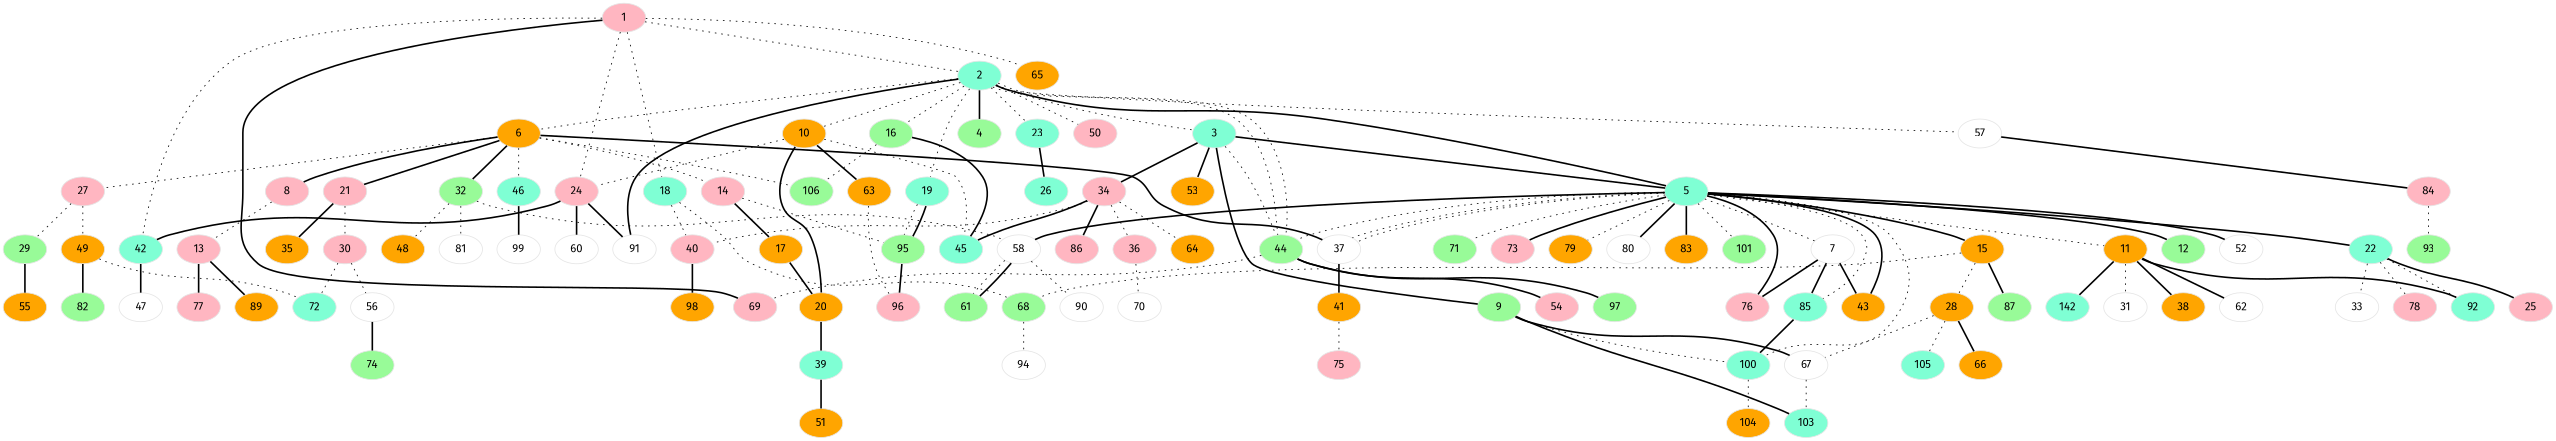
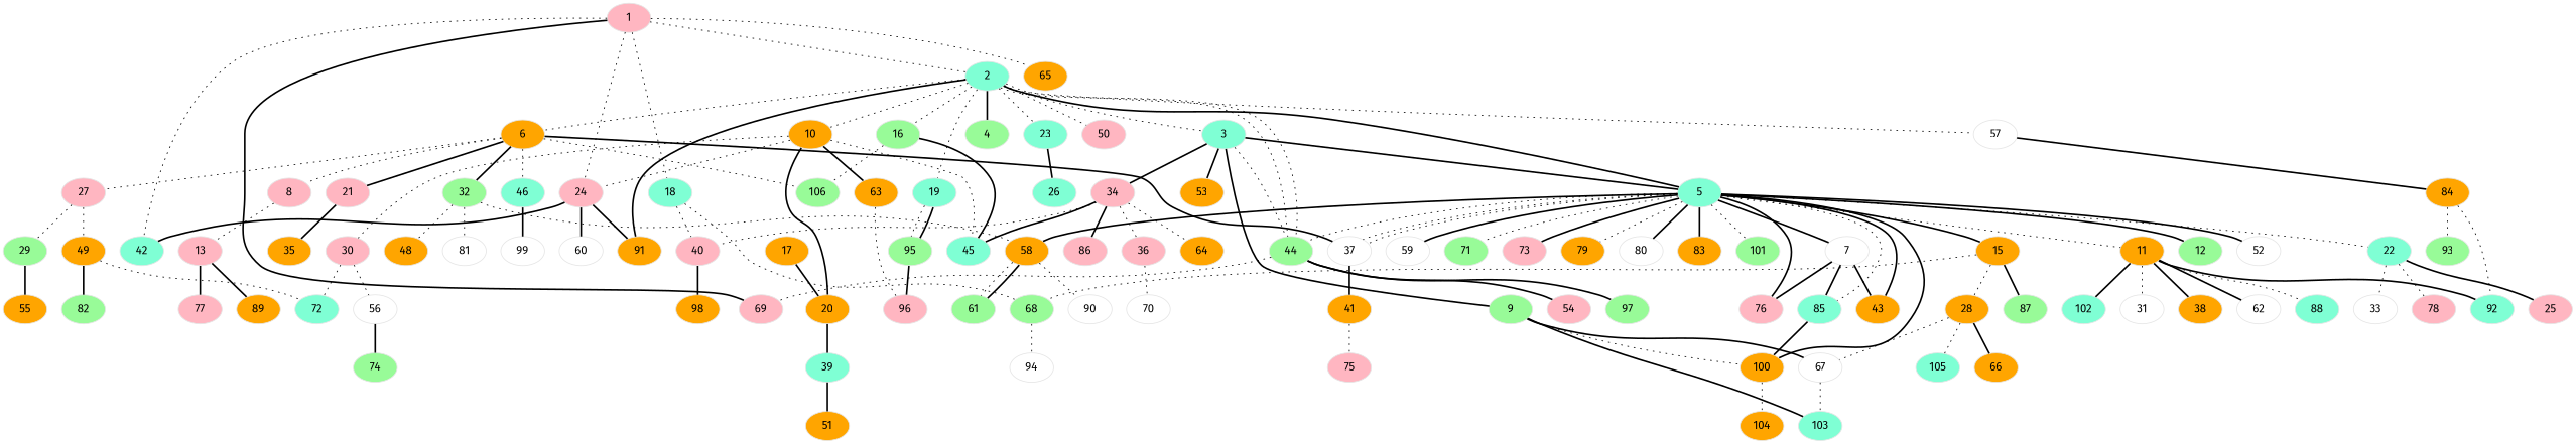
  graph {
    fontname="Fira Sans"
    node [color=gray90 fillcolor=orange fontname="Fira Sans" style=filled]
    edge [fontname="Fira Sans" style=dotted]
    1 [fillcolor=lightpink]
    2 [fillcolor=aquamarine]
    18 [fillcolor=aquamarine]
    24 [fillcolor=lightpink]
    42 [fillcolor=aquamarine]
    65
    69 [fillcolor=lightpink]
    3 [fillcolor=aquamarine]
    4 [fillcolor=palegreen]
    5 [fillcolor=aquamarine]
    6
    10
    16 [fillcolor=palegreen]
    19 [fillcolor=aquamarine]
    23 [fillcolor=aquamarine]
    44 [fillcolor=palegreen]
    50 [fillcolor=lightpink]
    57 [fillcolor=white]
-   91 [fillcolor=white]
+   91
    68 [fillcolor=palegreen]
    40 [fillcolor=lightpink]
    60 [fillcolor=white]
-   47 [fillcolor=white]
    9 [fillcolor=palegreen]
    34 [fillcolor=lightpink]
    53
    7 [fillcolor=white]
    11
    12 [fillcolor=palegreen]
    15
    22 [fillcolor=aquamarine]
    37 [fillcolor=white]
    43
    52 [fillcolor=white]
-   58 [fillcolor=white]
+   58
+   59 [fillcolor=white]
    71 [fillcolor=palegreen]
    73 [fillcolor=lightpink]
    76 [fillcolor=lightpink]
    79
    80 [fillcolor=white]
    83
    85 [fillcolor=aquamarine]
-   100 [fillcolor=aquamarine]
+   100
    101 [fillcolor=palegreen]
    8 [fillcolor=lightpink]
-   14 [fillcolor=lightpink]
    21 [fillcolor=lightpink]
    27 [fillcolor=lightpink]
    32 [fillcolor=palegreen]
    46 [fillcolor=aquamarine]
    106 [fillcolor=palegreen]
    20
    30 [fillcolor=lightpink]
    45 [fillcolor=aquamarine]
    63
    95 [fillcolor=palegreen]
    26 [fillcolor=aquamarine]
    54 [fillcolor=lightpink]
    97 [fillcolor=palegreen]
-   84 [fillcolor=lightpink]
+   84
    67 [fillcolor=white]
    103 [fillcolor=aquamarine]
    36 [fillcolor=lightpink]
    64
    86 [fillcolor=lightpink]
    31 [fillcolor=white]
    38
    62 [fillcolor=white]
+   88 [fillcolor=aquamarine]
    92 [fillcolor=aquamarine]
-   102 [fillcolor=aquamarine label=142]
+   102 [fillcolor=aquamarine]
    28
    87 [fillcolor=palegreen]
    25 [fillcolor=lightpink]
    33 [fillcolor=white]
    78 [fillcolor=lightpink]
    41
    61 [fillcolor=palegreen]
    90 [fillcolor=white]
    104
    13 [fillcolor=lightpink]
    17
    35
    29 [fillcolor=palegreen]
    49
    48
    81 [fillcolor=white]
    99 [fillcolor=white]
    77 [fillcolor=lightpink]
    89
    39 [fillcolor=aquamarine]
    56 [fillcolor=white]
    72 [fillcolor=aquamarine]
    96 [fillcolor=lightpink]
    66
    105 [fillcolor=aquamarine]
    94 [fillcolor=white]
    98
    51
    55
    82 [fillcolor=palegreen]
    74 [fillcolor=palegreen]
    70 [fillcolor=white]
    75 [fillcolor=lightpink]
    93 [fillcolor=palegreen]
    1 -- 2
    1 -- 18
    1 -- 24
    1 -- 42
    1 -- 65
    1 -- 69 [style=bold]
    2 -- 3
    2 -- 4 [style=bold]
    2 -- 5 [style=bold]
    2 -- 6
    2 -- 10
    2 -- 16
    2 -- 19
    2 -- 23
    2 -- 44
    2 -- 44
    2 -- 50
    2 -- 57
    2 -- 91 [style=bold]
    18 -- 68
    18 -- 40
    24 -- 42 [style=bold]
    24 -- 91 [style=bold]
    24 -- 60 [style=bold]
-   42 -- 47 [style=bold]
    3 -- 5 [style=bold]
    3 -- 44
    3 -- 9 [style=bold]
    3 -- 34 [style=bold]
    3 -- 53 [style=bold]
    5 -- 44
-   5 -- 7
+   5 -- 7 [style=bold]
    5 -- 11
    5 -- 12 [style=bold]
    5 -- 15 [style=bold]
-   5 -- 22 [style=bold]
+   5 -- 22
    5 -- 37
    5 -- 37
    5 -- 43 [style=bold]
    5 -- 52 [style=bold]
    5 -- 58 [style=bold]
+   5 -- 59 [style=bold]
    5 -- 71
    5 -- 73 [style=bold]
    5 -- 76 [style=bold]
    5 -- 79
    5 -- 80 [style=bold]
    5 -- 83 [style=bold]
    5 -- 85
-   5 -- 100
+   5 -- 100 [style=bold]
    5 -- 101
    6 -- 37 [style=bold]
-   6 -- 8 [style=bold]
-   6 -- 14
+   6 -- 8
    6 -- 21 [style=bold]
    6 -- 27
    6 -- 32 [style=bold]
    6 -- 46
    6 -- 106
    10 -- 24
    10 -- 20 [style=bold]
-   21 -- 30
+   10 -- 30
    10 -- 45
    10 -- 63 [style=bold]
    16 -- 106
    16 -- 45 [style=bold]
    19 -- 95
    19 -- 95 [style=bold]
    23 -- 26 [style=bold]
    44 -- 69
    44 -- 54 [style=bold]
    44 -- 97 [style=bold]
    57 -- 84 [style=bold]
    68 -- 94
    40 -- 98 [style=bold]
    9 -- 100
    9 -- 67 [style=bold]
    9 -- 103 [style=bold]
    34 -- 40
    34 -- 45 [style=bold]
    34 -- 36
    34 -- 64
    34 -- 86 [style=bold]
    7 -- 43 [style=bold]
    7 -- 76 [style=bold]
    7 -- 85 [style=bold]
    11 -- 31
    11 -- 38 [style=bold]
    11 -- 62 [style=bold]
+   11 -- 88
    11 -- 92 [style=bold]
    11 -- 102 [style=bold]
    15 -- 68
    15 -- 28
    15 -- 87 [style=bold]
    22 -- 25 [style=bold]
    22 -- 33
    22 -- 78
    37 -- 41 [style=bold]
    58 -- 61
    58 -- 61 [style=bold]
    58 -- 90
    85 -- 100 [style=bold]
    100 -- 104
    8 -- 13
-   14 -- 95
-   14 -- 17 [style=bold]
    21 -- 35 [style=bold]
    27 -- 29
    27 -- 49
    32 -- 58
    32 -- 48
    32 -- 81
    46 -- 99 [style=bold]
    20 -- 39 [style=bold]
    30 -- 56
    30 -- 72
    63 -- 96
    95 -- 96 [style=bold]
-   22 -- 92
+   84 -- 92
    84 -- 93
    67 -- 103
    36 -- 70
    28 -- 67
    28 -- 66 [style=bold]
    28 -- 105
    41 -- 75
    13 -- 77 [style=bold]
    13 -- 89 [style=bold]
    17 -- 20 [style=bold]
    29 -- 55 [style=bold]
    49 -- 72
    49 -- 82 [style=bold]
    39 -- 51 [style=bold]
    56 -- 74 [style=bold]
  }
